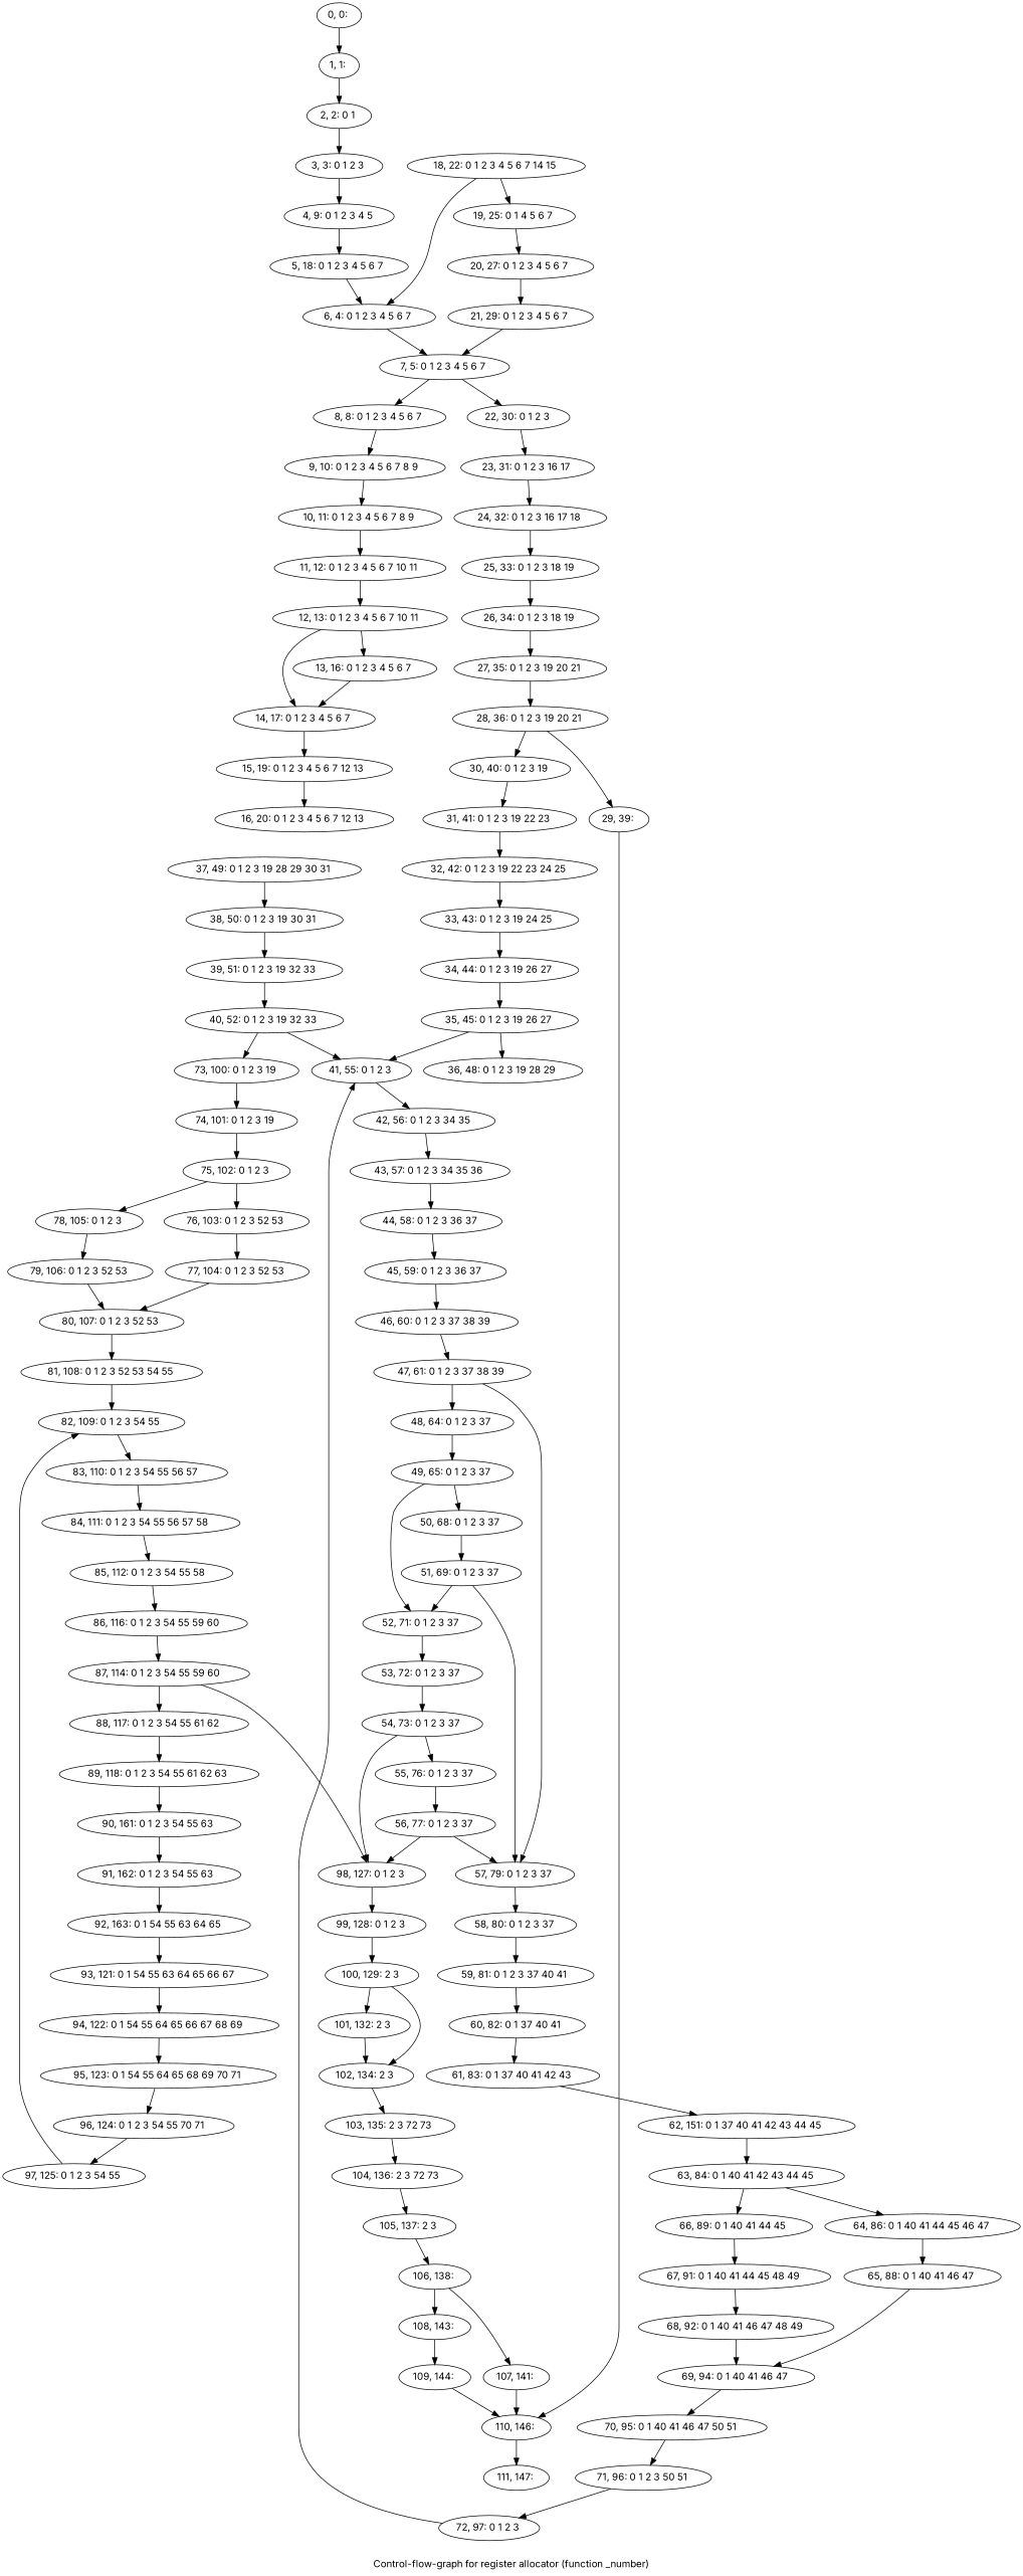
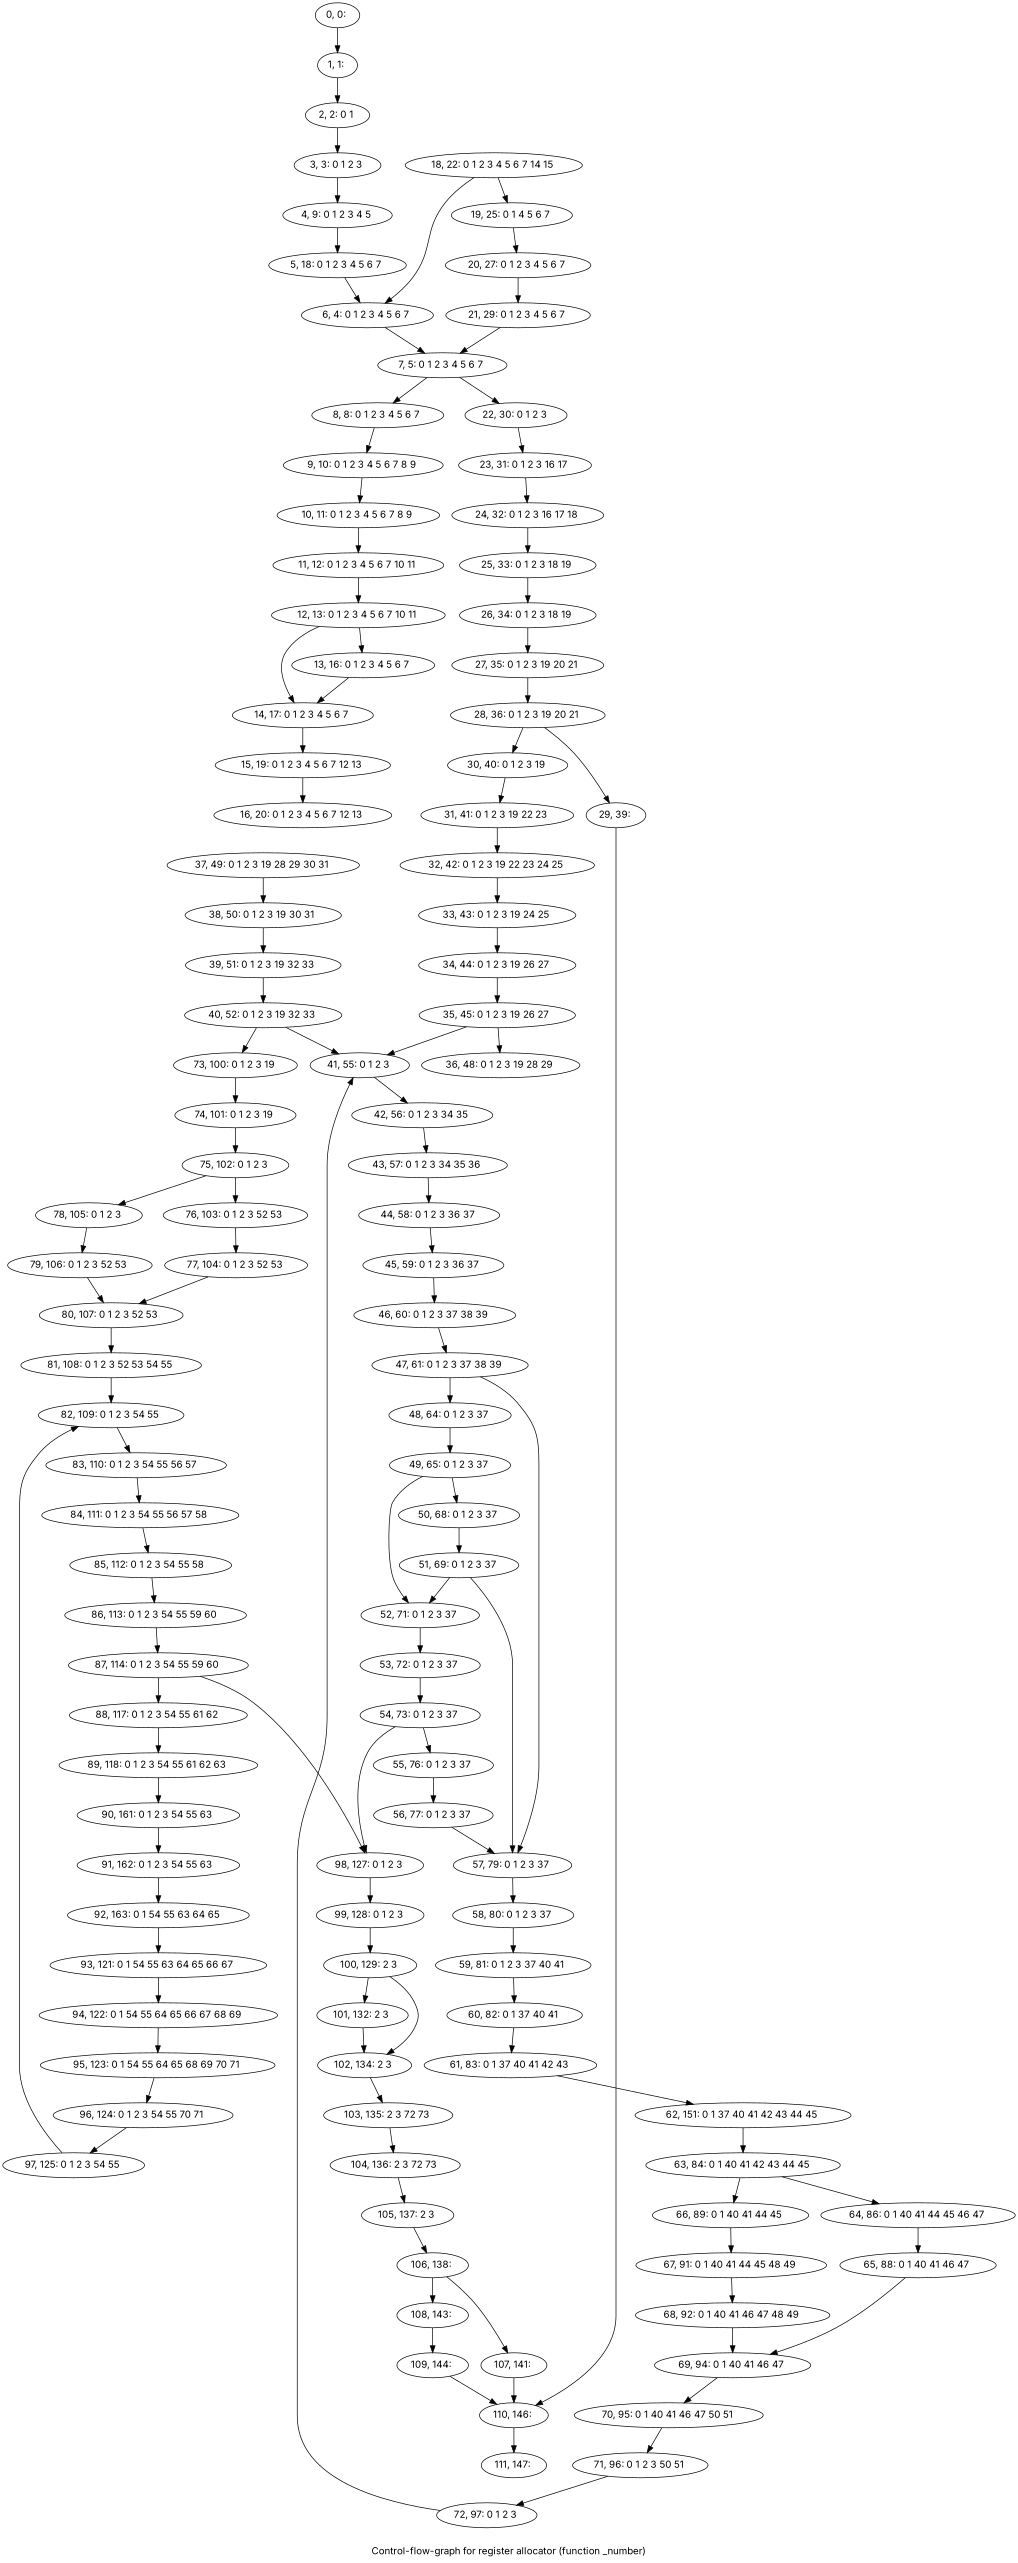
  digraph {
    fontname=Inter
    label="Control-flow-graph for register allocator (function _number)"
    node [fontname=Inter]
    edge [fontname=Inter]
    n1 [label="0, 0: "]
    n2 [label="1, 1: "]
    n3 [label="2, 2: 0 1 "]
    n4 [label="3, 3: 0 1 2 3 "]
    n5 [label="4, 9: 0 1 2 3 4 5 "]
    n6 [label="5, 18: 0 1 2 3 4 5 6 7 "]
    n7 [label="6, 4: 0 1 2 3 4 5 6 7 "]
    n8 [label="7, 5: 0 1 2 3 4 5 6 7 "]
    n9 [label="8, 8: 0 1 2 3 4 5 6 7 "]
    n10 [label="22, 30: 0 1 2 3 "]
    n11 [label="9, 10: 0 1 2 3 4 5 6 7 8 9 "]
    n12 [label="23, 31: 0 1 2 3 16 17 "]
    n13 [label="10, 11: 0 1 2 3 4 5 6 7 8 9 "]
    n14 [label="11, 12: 0 1 2 3 4 5 6 7 10 11 "]
    n15 [label="12, 13: 0 1 2 3 4 5 6 7 10 11 "]
    n16 [label="13, 16: 0 1 2 3 4 5 6 7 "]
    n17 [label="14, 17: 0 1 2 3 4 5 6 7 "]
    n18 [label="15, 19: 0 1 2 3 4 5 6 7 12 13 "]
    n19 [label="16, 20: 0 1 2 3 4 5 6 7 12 13 "]
    n20 [label="18, 22: 0 1 2 3 4 5 6 7 14 15 "]
    n21 [label="19, 25: 0 1 4 5 6 7 "]
    n22 [label="20, 27: 0 1 2 3 4 5 6 7 "]
    n23 [label="21, 29: 0 1 2 3 4 5 6 7 "]
    n24 [label="24, 32: 0 1 2 3 16 17 18 "]
    n25 [label="25, 33: 0 1 2 3 18 19 "]
    n26 [label="26, 34: 0 1 2 3 18 19 "]
    n27 [label="27, 35: 0 1 2 3 19 20 21 "]
    n28 [label="28, 36: 0 1 2 3 19 20 21 "]
    n29 [label="29, 39: "]
    n30 [label="30, 40: 0 1 2 3 19 "]
    n31 [label="110, 146: "]
    n32 [label="31, 41: 0 1 2 3 19 22 23 "]
    n33 [label="111, 147: "]
    n34 [label="32, 42: 0 1 2 3 19 22 23 24 25 "]
    n35 [label="33, 43: 0 1 2 3 19 24 25 "]
    n36 [label="34, 44: 0 1 2 3 19 26 27 "]
    n37 [label="35, 45: 0 1 2 3 19 26 27 "]
    n38 [label="36, 48: 0 1 2 3 19 28 29 "]
    n39 [label="41, 55: 0 1 2 3 "]
    n40 [label="42, 56: 0 1 2 3 34 35 "]
    n41 [label="37, 49: 0 1 2 3 19 28 29 30 31 "]
    n42 [label="38, 50: 0 1 2 3 19 30 31 "]
    n43 [label="39, 51: 0 1 2 3 19 32 33 "]
    n44 [label="40, 52: 0 1 2 3 19 32 33 "]
    n45 [label="73, 100: 0 1 2 3 19 "]
    n46 [label="74, 101: 0 1 2 3 19 "]
    n47 [label="43, 57: 0 1 2 3 34 35 36 "]
    n48 [label="44, 58: 0 1 2 3 36 37 "]
    n49 [label="45, 59: 0 1 2 3 36 37 "]
    n50 [label="46, 60: 0 1 2 3 37 38 39 "]
    n51 [label="47, 61: 0 1 2 3 37 38 39 "]
    n52 [label="48, 64: 0 1 2 3 37 "]
    n53 [label="57, 79: 0 1 2 3 37 "]
    n54 [label="49, 65: 0 1 2 3 37 "]
    n55 [label="58, 80: 0 1 2 3 37 "]
    n56 [label="50, 68: 0 1 2 3 37 "]
    n57 [label="52, 71: 0 1 2 3 37 "]
    n58 [label="51, 69: 0 1 2 3 37 "]
    n59 [label="53, 72: 0 1 2 3 37 "]
    n60 [label="54, 73: 0 1 2 3 37 "]
    n61 [label="55, 76: 0 1 2 3 37 "]
    n62 [label="98, 127: 0 1 2 3 "]
    n63 [label="56, 77: 0 1 2 3 37 "]
    n64 [label="99, 128: 0 1 2 3 "]
    n65 [label="59, 81: 0 1 2 3 37 40 41 "]
    n66 [label="60, 82: 0 1 37 40 41 "]
    n67 [label="61, 83: 0 1 37 40 41 42 43 "]
    n68 [label="62, 151: 0 1 37 40 41 42 43 44 45 "]
    n69 [label="63, 84: 0 1 40 41 42 43 44 45 "]
    n70 [label="64, 86: 0 1 40 41 44 45 46 47 "]
    n71 [label="66, 89: 0 1 40 41 44 45 "]
    n72 [label="65, 88: 0 1 40 41 46 47 "]
    n73 [label="67, 91: 0 1 40 41 44 45 48 49 "]
    n74 [label="69, 94: 0 1 40 41 46 47 "]
    n75 [label="70, 95: 0 1 40 41 46 47 50 51 "]
    n76 [label="68, 92: 0 1 40 41 46 47 48 49 "]
    n77 [label="71, 96: 0 1 2 3 50 51 "]
    n78 [label="72, 97: 0 1 2 3 "]
    n79 [label="75, 102: 0 1 2 3 "]
    n80 [label="76, 103: 0 1 2 3 52 53 "]
    n81 [label="78, 105: 0 1 2 3 "]
    n82 [label="77, 104: 0 1 2 3 52 53 "]
    n83 [label="79, 106: 0 1 2 3 52 53 "]
    n84 [label="80, 107: 0 1 2 3 52 53 "]
    n85 [label="81, 108: 0 1 2 3 52 53 54 55 "]
    n86 [label="82, 109: 0 1 2 3 54 55 "]
    n87 [label="83, 110: 0 1 2 3 54 55 56 57 "]
    n88 [label="84, 111: 0 1 2 3 54 55 56 57 58 "]
    n89 [label="85, 112: 0 1 2 3 54 55 58 "]
-   n90 [label="86, 116: 0 1 2 3 54 55 59 60"]
+   n90 [label="86, 113: 0 1 2 3 54 55 59 60 "]
    n91 [label="87, 114: 0 1 2 3 54 55 59 60 "]
    n92 [label="88, 117: 0 1 2 3 54 55 61 62 "]
    n93 [label="89, 118: 0 1 2 3 54 55 61 62 63 "]
    n94 [label="90, 161: 0 1 2 3 54 55 63 "]
    n95 [label="91, 162: 0 1 2 3 54 55 63 "]
    n96 [label="92, 163: 0 1 54 55 63 64 65 "]
    n97 [label="93, 121: 0 1 54 55 63 64 65 66 67 "]
    n98 [label="94, 122: 0 1 54 55 64 65 66 67 68 69 "]
    n99 [label="95, 123: 0 1 54 55 64 65 68 69 70 71 "]
    n100 [label="96, 124: 0 1 2 3 54 55 70 71 "]
    n101 [label="97, 125: 0 1 2 3 54 55 "]
    n102 [label="100, 129: 2 3 "]
    n103 [label="101, 132: 2 3 "]
    n104 [label="102, 134: 2 3 "]
    n105 [label="103, 135: 2 3 72 73 "]
    n106 [label="104, 136: 2 3 72 73 "]
    n107 [label="105, 137: 2 3 "]
    n108 [label="106, 138: "]
    n109 [label="107, 141: "]
    n110 [label="108, 143: "]
    n111 [label="109, 144: "]
    n1 -> n2
    n2 -> n3
    n3 -> n4
    n4 -> n5
    n5 -> n6
    n6 -> n7
    n7 -> n8
    n8 -> n9
    n8 -> n10
    n9 -> n11
    n10 -> n12
    n11 -> n13
    n12 -> n24
    n13 -> n14
    n14 -> n15
    n15 -> n16
    n15 -> n17
    n16 -> n17
    n17 -> n18
    n18 -> n19
    n20 -> n7
    n20 -> n21
    n21 -> n22
    n22 -> n23
    n23 -> n8
    n24 -> n25
    n25 -> n26
    n26 -> n27
    n27 -> n28
    n28 -> n29
    n28 -> n30
    n29 -> n31
    n30 -> n32
    n31 -> n33
    n32 -> n34
    n34 -> n35
    n35 -> n36
    n36 -> n37
    n37 -> n38
    n37 -> n39
    n39 -> n40
    n40 -> n47
    n41 -> n42
    n42 -> n43
    n43 -> n44
    n44 -> n39
    n44 -> n45
    n45 -> n46
    n46 -> n79
    n47 -> n48
    n48 -> n49
    n49 -> n50
    n50 -> n51
    n51 -> n52
    n51 -> n53
    n52 -> n54
    n53 -> n55
    n54 -> n56
    n54 -> n57
    n55 -> n65
    n56 -> n58
    n57 -> n59
    n58 -> n53
    n58 -> n57
    n59 -> n60
    n60 -> n61
    n60 -> n62
    n61 -> n63
    n62 -> n64
    n63 -> n53
-   n63 -> n62
    n64 -> n102
    n65 -> n66
    n66 -> n67
    n67 -> n68
    n68 -> n69
    n69 -> n70
    n69 -> n71
    n70 -> n72
    n71 -> n73
    n72 -> n74
    n73 -> n76
    n74 -> n75
    n75 -> n77
    n76 -> n74
    n77 -> n78
    n78 -> n39
    n79 -> n80
    n79 -> n81
    n80 -> n82
    n81 -> n83
    n82 -> n84
    n83 -> n84
    n84 -> n85
    n85 -> n86
    n86 -> n87
    n87 -> n88
    n88 -> n89
    n89 -> n90
    n90 -> n91
    n91 -> n62
    n91 -> n92
    n92 -> n93
    n93 -> n94
    n94 -> n95
    n95 -> n96
    n96 -> n97
    n97 -> n98
    n98 -> n99
    n99 -> n100
    n100 -> n101
    n101 -> n86
    n102 -> n103
    n102 -> n104
    n103 -> n104
    n104 -> n105
    n105 -> n106
    n106 -> n107
    n107 -> n108
    n108 -> n109
    n108 -> n110
    n109 -> n31
    n110 -> n111
    n111 -> n31
  }
